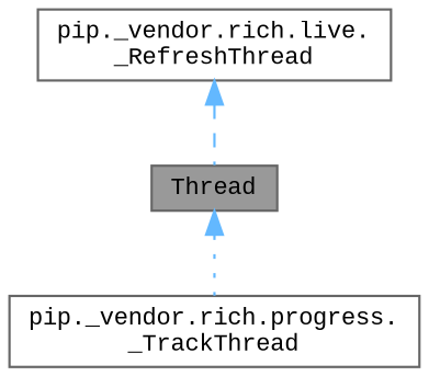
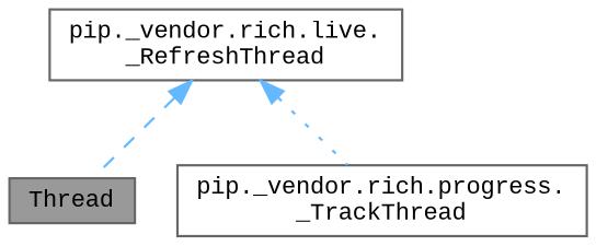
  digraph {
    fontname="Liberation Mono"
    node [color=gray40 fillcolor=white fontname="Liberation Mono" fontsize=10 shape=box style=filled]
    edge [color=steelblue1 dir=back fontname="Liberation Mono" fontsize=10 labelfontname=Helvetica labelfontsize=10]
    n1 [fillcolor=grey60 fontcolor=black height=0.2 label=Thread width=0.4]
    n2 [height=0.2 label="pip._vendor.rich.progress.\l_TrackThread" width=0.4]
    n3 [height=0.2 label="pip._vendor.rich.live.\l_RefreshThread" width=0.4]
-   n1 -> n2 [style=dotted]
+   n3 -> n2 [style=dotted]
    n3 -> n1 [style=dashed]
  }
